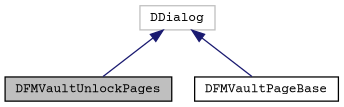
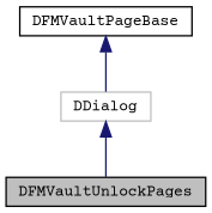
  digraph {
    fontname="Courier Prime"
    node [color=black fillcolor=white fontname="Courier Prime" fontsize=10 shape=record style=filled]
    edge [color=midnightblue dir=back fontname="Courier Prime" fontsize=10 labelfontname=Helvetica labelfontsize=10 style=solid]
    n1 [fillcolor=grey75 fontcolor=black height=0.2 label=DFMVaultUnlockPages width=0.4]
    n2 [height=0.2 label=DFMVaultPageBase width=0.4]
    n3 [color=grey75 height=0.2 label=DDialog width=0.4]
    n3 -> n1
-   n3 -> n2
+   n2 -> n3
  }
